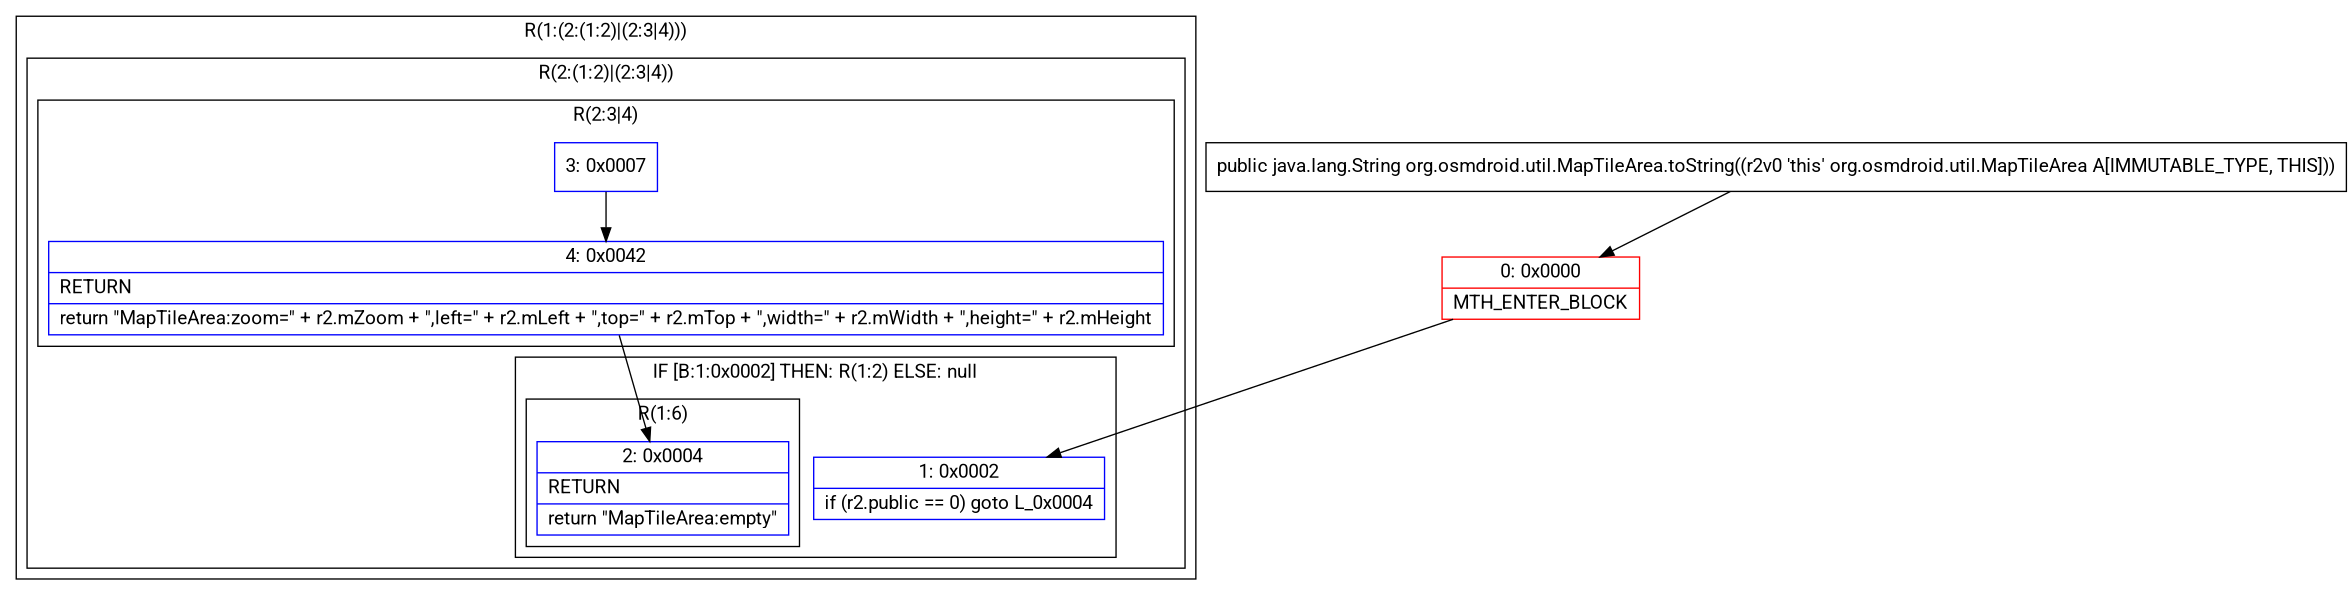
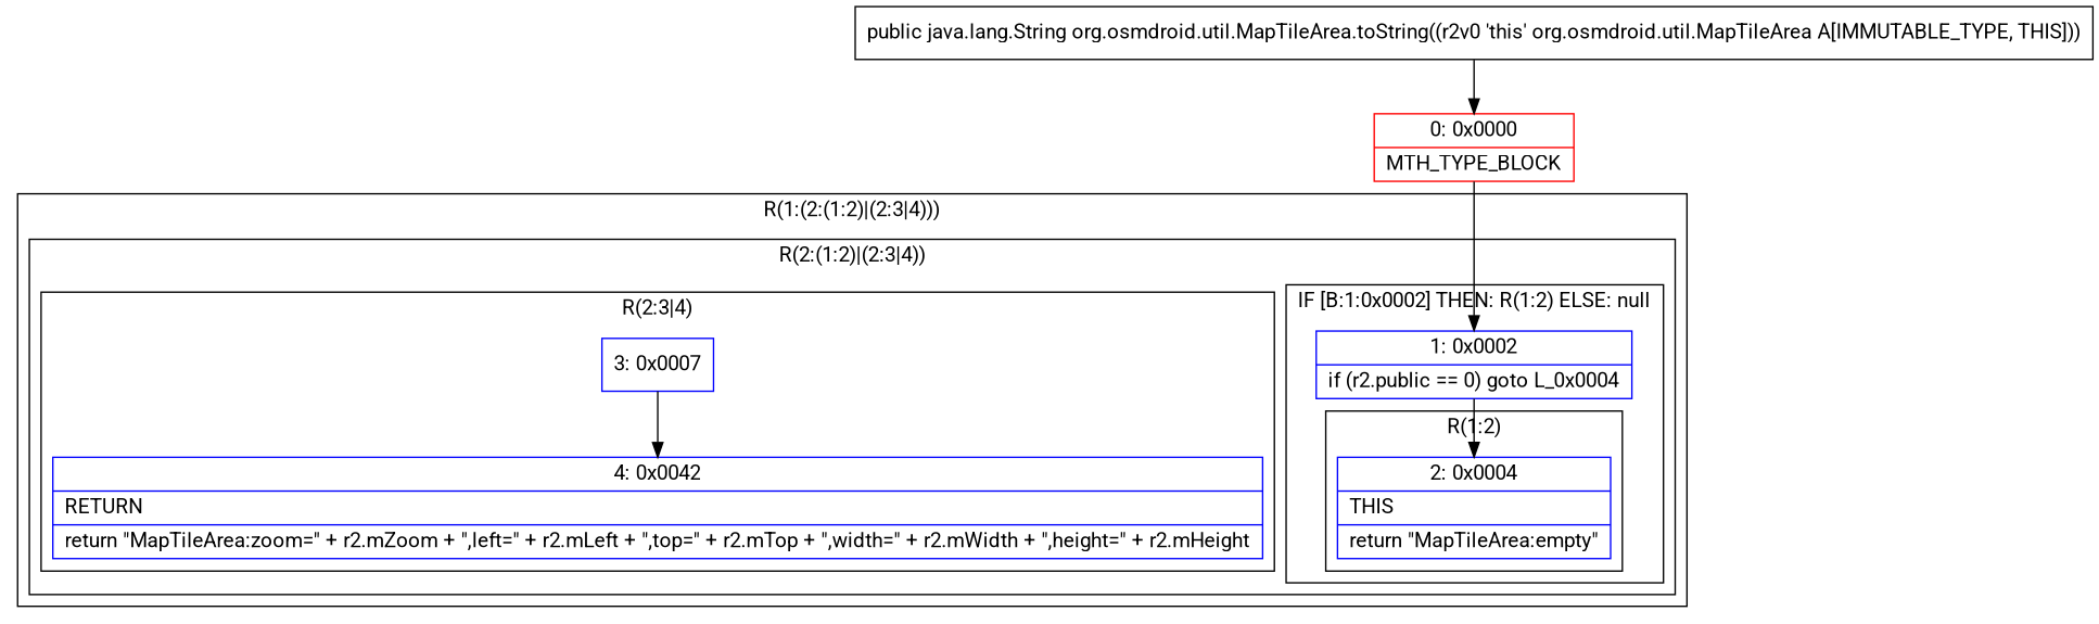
  digraph {
    fontname=Roboto
    node [color=blue fontname=Roboto shape=record]
    edge [fontname=Roboto]
-   n1 [label="{2\:\ 0x0004|RETURN\l|return \"MapTileArea:empty\"\l}"]
+   n1 [label="{2\:\ 0x0004|THIS\l|return \"MapTileArea:empty\"\l}"]
    n2 [label="{1\:\ 0x0002|if (r2.public == 0) goto L_0x0004\l}"]
    n3 [label="{3\:\ 0x0007}"]
    n4 [label="{4\:\ 0x0042|RETURN\l|return \"MapTileArea:zoom=\" + r2.mZoom + \",left=\" + r2.mLeft + \",top=\" + r2.mTop + \",width=\" + r2.mWidth + \",height=\" + r2.mHeight\l}"]
-   n5 [color=red label="{0\:\ 0x0000|MTH_ENTER_BLOCK\l}"]
+   n5 [color=red label="{0\:\ 0x0000|MTH_TYPE_BLOCK\l}"]
    n6 [label="{public java.lang.String org.osmdroid.util.MapTileArea.toString((r2v0 'this' org.osmdroid.util.MapTileArea A[IMMUTABLE_TYPE, THIS])) }" color=""]
    subgraph cluster_1 {
      label="R(1:(2:(1:2)|(2:3|4)))"
      subgraph cluster_2 {
        label="R(2:(1:2)|(2:3|4))"
        subgraph cluster_3 {
          label="IF [B:1:0x0002] THEN: R(1:2) ELSE: null"
          n2
          subgraph cluster_4 {
-           label="R(1:6)"
+           label="R(1:2)"
            n1
          }
        }
        subgraph cluster_5 {
          label="R(2:3|4)"
          n3
          n4
        }
      }
    }
-   n4 -> n1
+   n2 -> n1
    n3 -> n4
    n5 -> n2
    n6 -> n5
  }
